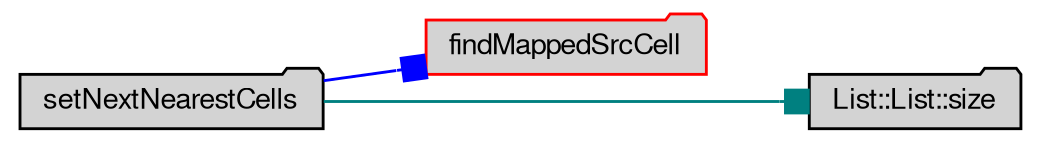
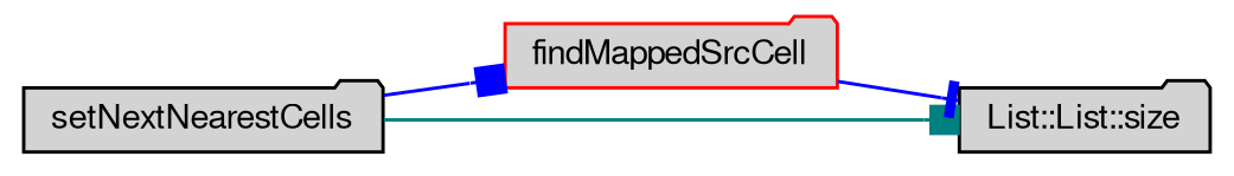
  digraph {
    rankdir=LR
    node [color=black fillcolor=lightgrey fontname=FreeSans fontsize=10 shape=folder style=filled]
    edge [arrowhead=box color=blue fontname=FreeSans fontsize=10 labelfontname=FreeSans labelfontsize=10 style=solid]
    n1 [fontcolor=black height=0.2 label=setNextNearestCells width=0.4]
    n2 [color=red height=0.2 label=findMappedSrcCell width=0.4]
    n3 [height=0.2 label="List::List::size" width=0.4]
    n1 -> n2
    n1 -> n3 [color=teal]
+   n2 -> n3 [arrowhead=tee]
  }
